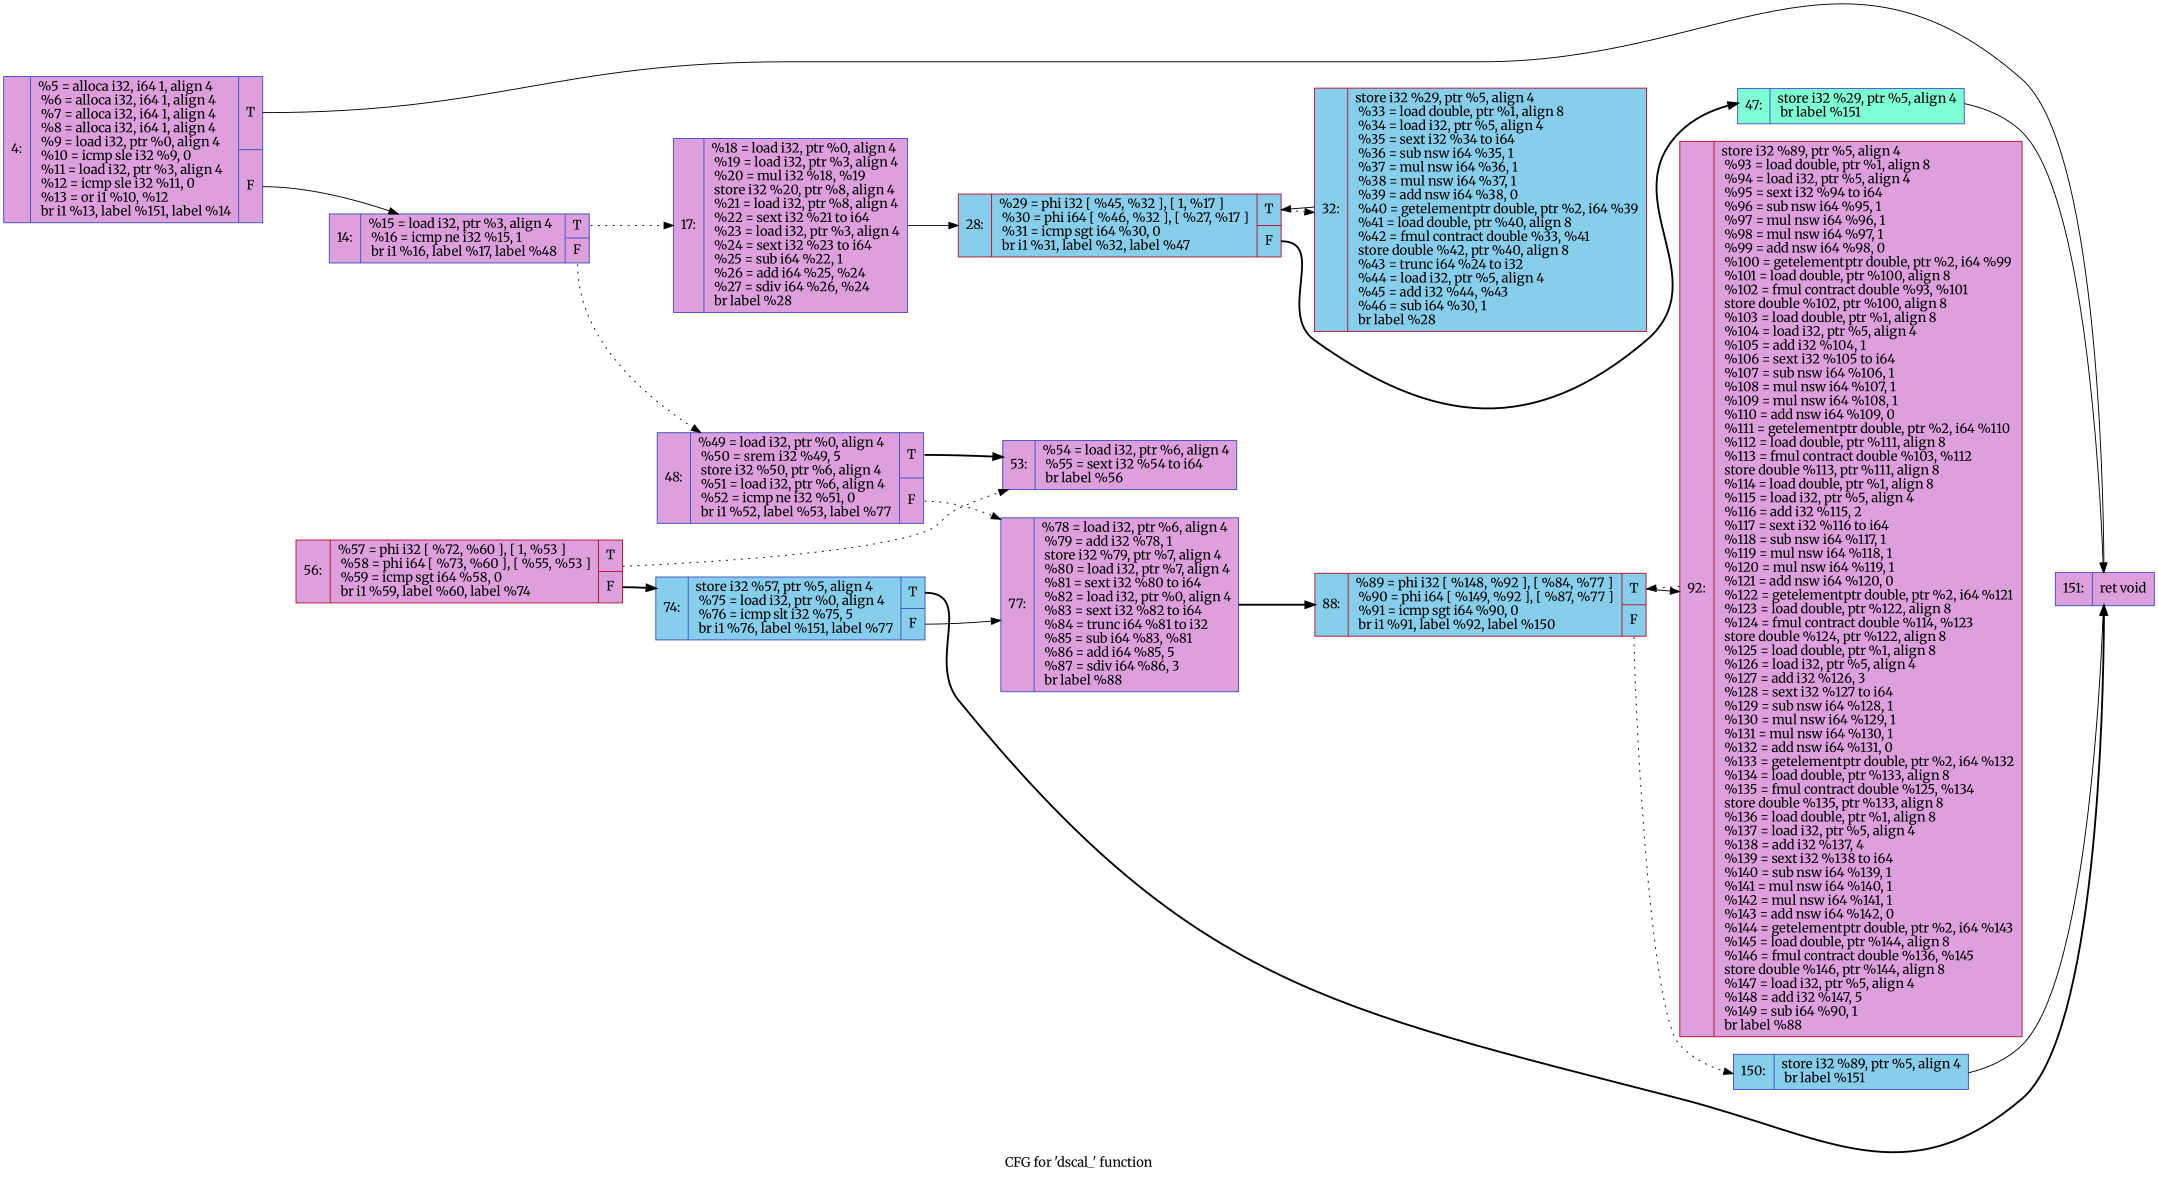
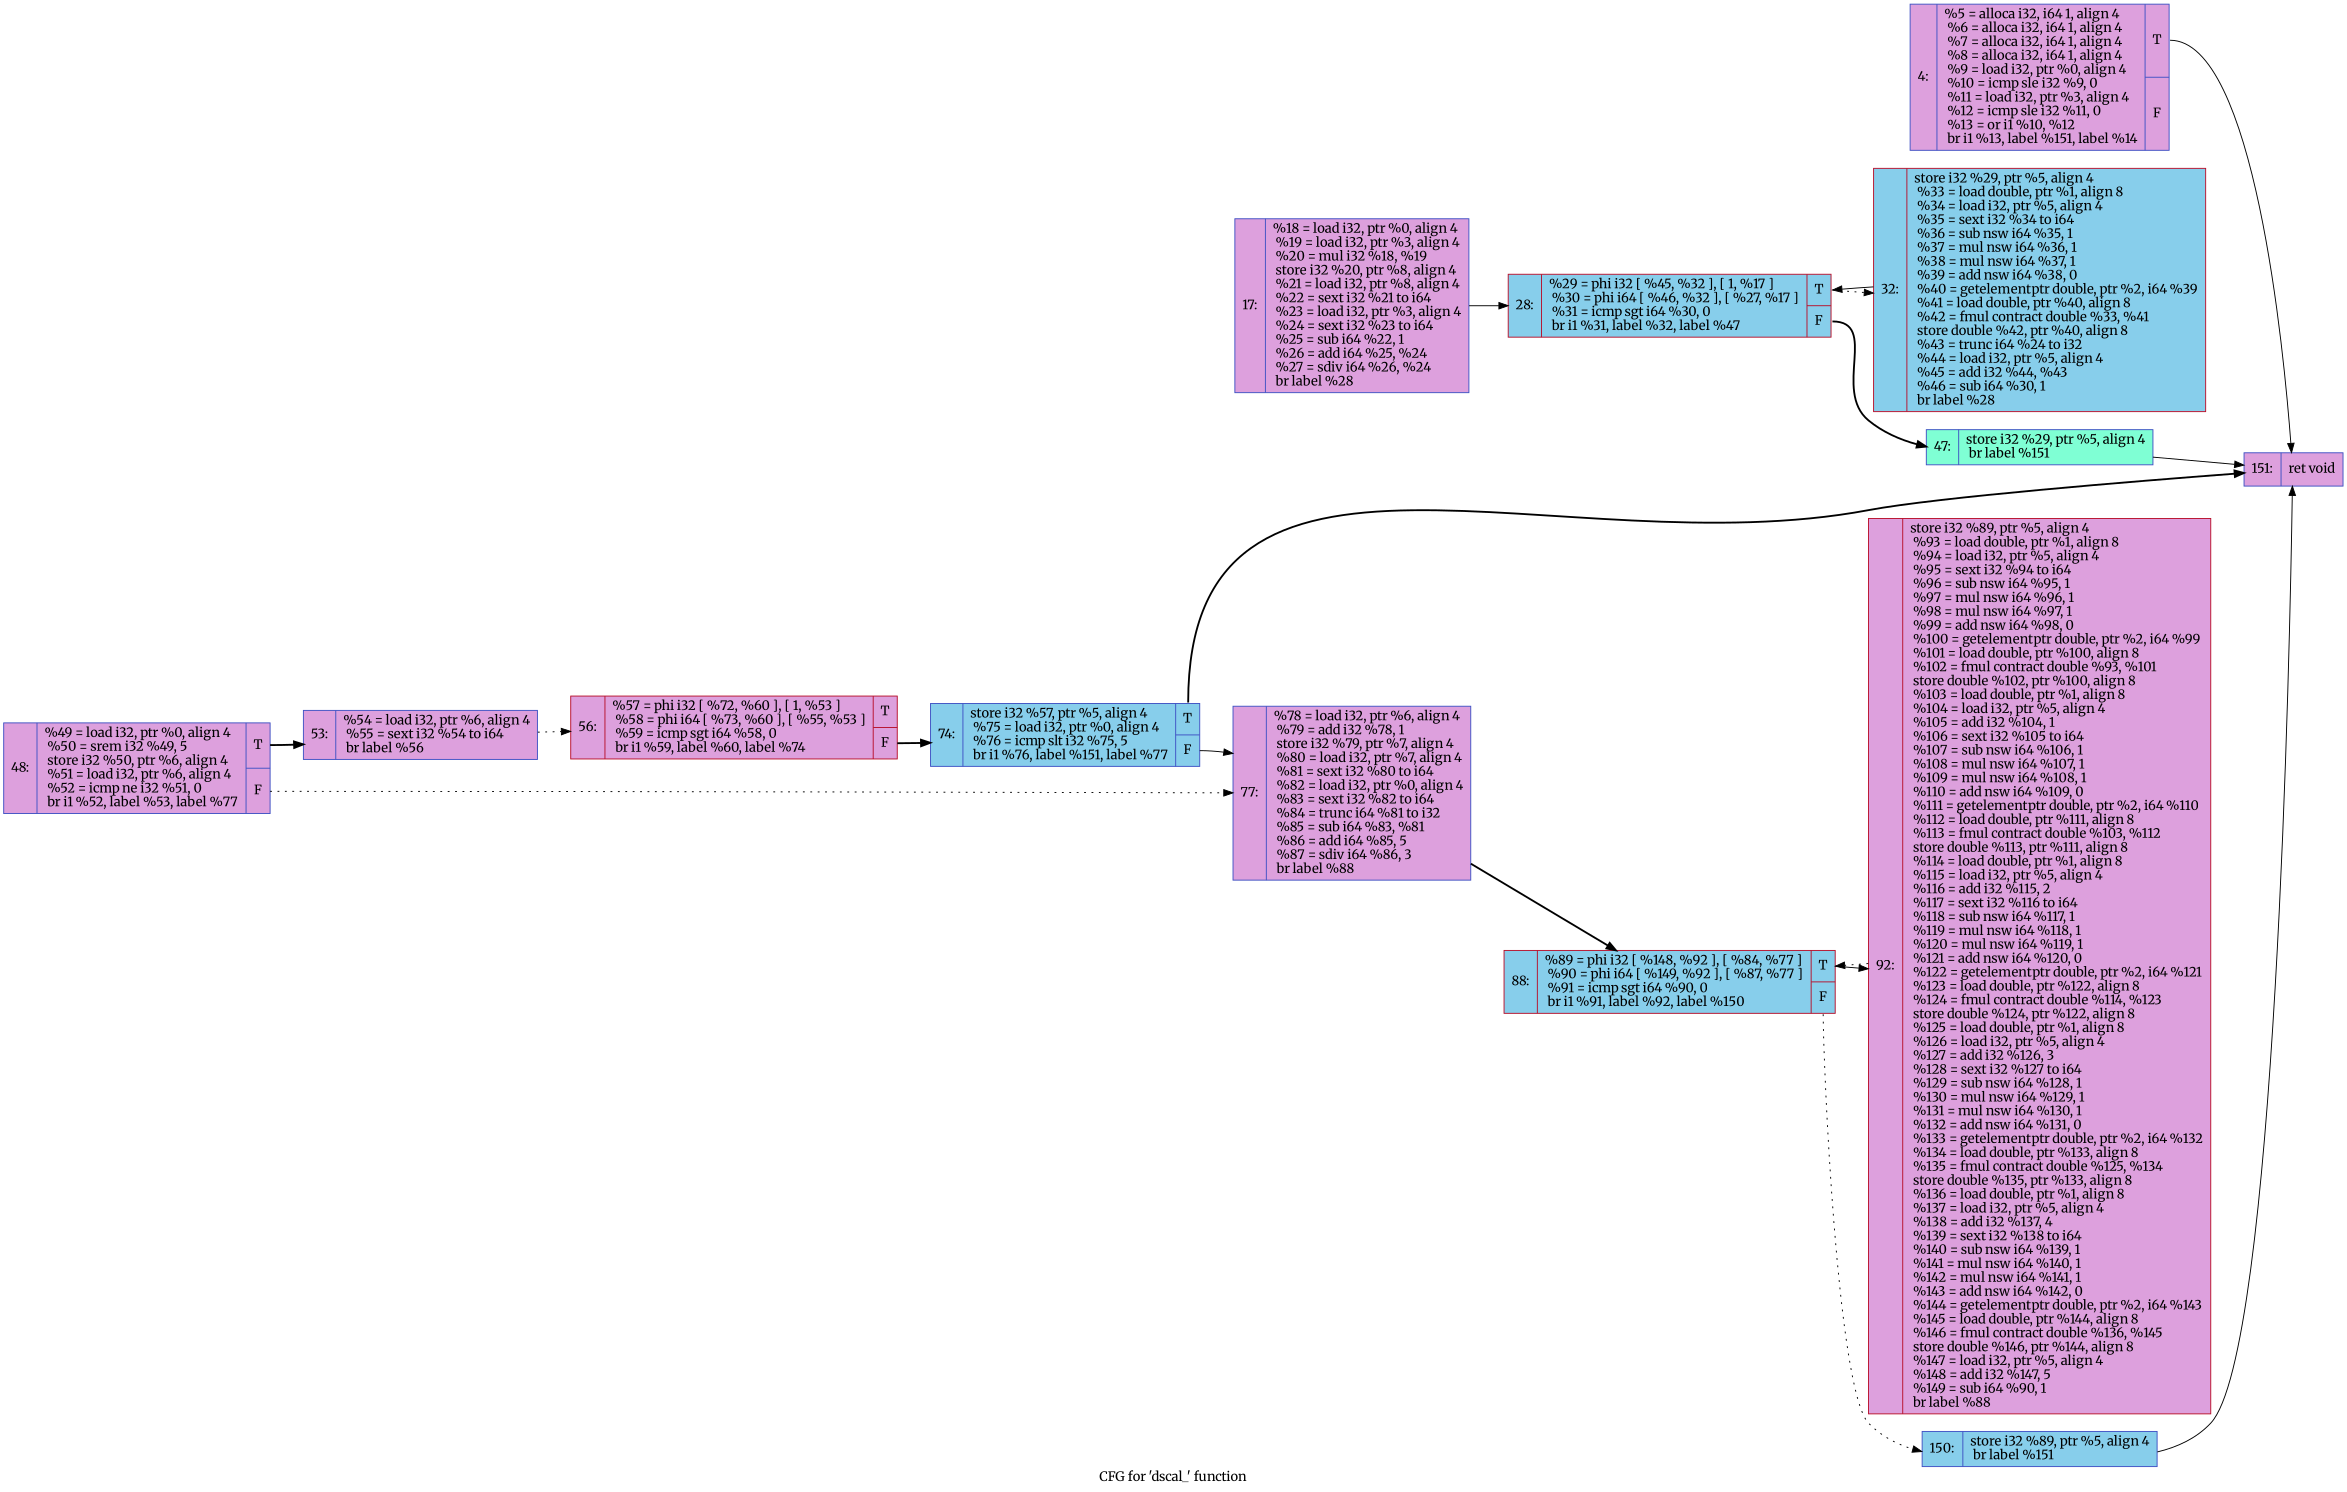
  digraph {
    fontname=Merriweather
    label="CFG for 'dscal_' function"
    rankdir=LR
    node [color="#3d50c3ff" fillcolor=plum fontname=Merriweather shape=record style=filled]
    edge [fontname=Merriweather style=solid]
    n1 [label="{4:\l|  %5 = alloca i32, i64 1, align 4\l  %6 = alloca i32, i64 1, align 4\l  %7 = alloca i32, i64 1, align 4\l  %8 = alloca i32, i64 1, align 4\l  %9 = load i32, ptr %0, align 4\l  %10 = icmp sle i32 %9, 0\l  %11 = load i32, ptr %3, align 4\l  %12 = icmp sle i32 %11, 0\l  %13 = or i1 %10, %12\l  br i1 %13, label %151, label %14\l|{<s0>T|<s1>F}}"]
    n2 [label="{151:\l|  ret void\l}"]
-   n3 [label="{14:\l|  %15 = load i32, ptr %3, align 4\l  %16 = icmp ne i32 %15, 1\l  br i1 %16, label %17, label %48\l|{<s0>T|<s1>F}}"]
    n4 [label="{17:\l|  %18 = load i32, ptr %0, align 4\l  %19 = load i32, ptr %3, align 4\l  %20 = mul i32 %18, %19\l  store i32 %20, ptr %8, align 4\l  %21 = load i32, ptr %8, align 4\l  %22 = sext i32 %21 to i64\l  %23 = load i32, ptr %3, align 4\l  %24 = sext i32 %23 to i64\l  %25 = sub i64 %22, 1\l  %26 = add i64 %25, %24\l  %27 = sdiv i64 %26, %24\l  br label %28\l}"]
    n5 [label="{48:\l|  %49 = load i32, ptr %0, align 4\l  %50 = srem i32 %49, 5\l  store i32 %50, ptr %6, align 4\l  %51 = load i32, ptr %6, align 4\l  %52 = icmp ne i32 %51, 0\l  br i1 %52, label %53, label %77\l|{<s0>T|<s1>F}}"]
    n6 [color="#b70d28ff" fillcolor=skyblue label="{28:\l|  %29 = phi i32 [ %45, %32 ], [ 1, %17 ]\l  %30 = phi i64 [ %46, %32 ], [ %27, %17 ]\l  %31 = icmp sgt i64 %30, 0\l  br i1 %31, label %32, label %47\l|{<s0>T|<s1>F}}"]
    n7 [label="{53:\l|  %54 = load i32, ptr %6, align 4\l  %55 = sext i32 %54 to i64\l  br label %56\l}"]
    n8 [label="{77:\l|  %78 = load i32, ptr %6, align 4\l  %79 = add i32 %78, 1\l  store i32 %79, ptr %7, align 4\l  %80 = load i32, ptr %7, align 4\l  %81 = sext i32 %80 to i64\l  %82 = load i32, ptr %0, align 4\l  %83 = sext i32 %82 to i64\l  %84 = trunc i64 %81 to i32\l  %85 = sub i64 %83, %81\l  %86 = add i64 %85, 5\l  %87 = sdiv i64 %86, 3\l  br label %88\l}"]
    n9 [color="#b70d28ff" fillcolor=skyblue label="{32:\l|  store i32 %29, ptr %5, align 4\l  %33 = load double, ptr %1, align 8\l  %34 = load i32, ptr %5, align 4\l  %35 = sext i32 %34 to i64\l  %36 = sub nsw i64 %35, 1\l  %37 = mul nsw i64 %36, 1\l  %38 = mul nsw i64 %37, 1\l  %39 = add nsw i64 %38, 0\l  %40 = getelementptr double, ptr %2, i64 %39\l  %41 = load double, ptr %40, align 8\l  %42 = fmul contract double %33, %41\l  store double %42, ptr %40, align 8\l  %43 = trunc i64 %24 to i32\l  %44 = load i32, ptr %5, align 4\l  %45 = add i32 %44, %43\l  %46 = sub i64 %30, 1\l  br label %28\l}"]
    n10 [fillcolor=aquamarine label="{47:\l|  store i32 %29, ptr %5, align 4\l  br label %151\l}"]
    n11 [color="#b70d28ff" label="{56:\l|  %57 = phi i32 [ %72, %60 ], [ 1, %53 ]\l  %58 = phi i64 [ %73, %60 ], [ %55, %53 ]\l  %59 = icmp sgt i64 %58, 0\l  br i1 %59, label %60, label %74\l|{<s0>T|<s1>F}}"]
    n12 [color="#b70d28ff" fillcolor=skyblue label="{88:\l|  %89 = phi i32 [ %148, %92 ], [ %84, %77 ]\l  %90 = phi i64 [ %149, %92 ], [ %87, %77 ]\l  %91 = icmp sgt i64 %90, 0\l  br i1 %91, label %92, label %150\l|{<s0>T|<s1>F}}"]
    n13 [fillcolor=skyblue label="{74:\l|  store i32 %57, ptr %5, align 4\l  %75 = load i32, ptr %0, align 4\l  %76 = icmp slt i32 %75, 5\l  br i1 %76, label %151, label %77\l|{<s0>T|<s1>F}}"]
    n14 [color="#b70d28ff" label="{92:\l|  store i32 %89, ptr %5, align 4\l  %93 = load double, ptr %1, align 8\l  %94 = load i32, ptr %5, align 4\l  %95 = sext i32 %94 to i64\l  %96 = sub nsw i64 %95, 1\l  %97 = mul nsw i64 %96, 1\l  %98 = mul nsw i64 %97, 1\l  %99 = add nsw i64 %98, 0\l  %100 = getelementptr double, ptr %2, i64 %99\l  %101 = load double, ptr %100, align 8\l  %102 = fmul contract double %93, %101\l  store double %102, ptr %100, align 8\l  %103 = load double, ptr %1, align 8\l  %104 = load i32, ptr %5, align 4\l  %105 = add i32 %104, 1\l  %106 = sext i32 %105 to i64\l  %107 = sub nsw i64 %106, 1\l  %108 = mul nsw i64 %107, 1\l  %109 = mul nsw i64 %108, 1\l  %110 = add nsw i64 %109, 0\l  %111 = getelementptr double, ptr %2, i64 %110\l  %112 = load double, ptr %111, align 8\l  %113 = fmul contract double %103, %112\l  store double %113, ptr %111, align 8\l  %114 = load double, ptr %1, align 8\l  %115 = load i32, ptr %5, align 4\l  %116 = add i32 %115, 2\l  %117 = sext i32 %116 to i64\l  %118 = sub nsw i64 %117, 1\l  %119 = mul nsw i64 %118, 1\l  %120 = mul nsw i64 %119, 1\l  %121 = add nsw i64 %120, 0\l  %122 = getelementptr double, ptr %2, i64 %121\l  %123 = load double, ptr %122, align 8\l  %124 = fmul contract double %114, %123\l  store double %124, ptr %122, align 8\l  %125 = load double, ptr %1, align 8\l  %126 = load i32, ptr %5, align 4\l  %127 = add i32 %126, 3\l  %128 = sext i32 %127 to i64\l  %129 = sub nsw i64 %128, 1\l  %130 = mul nsw i64 %129, 1\l  %131 = mul nsw i64 %130, 1\l  %132 = add nsw i64 %131, 0\l  %133 = getelementptr double, ptr %2, i64 %132\l  %134 = load double, ptr %133, align 8\l  %135 = fmul contract double %125, %134\l  store double %135, ptr %133, align 8\l  %136 = load double, ptr %1, align 8\l  %137 = load i32, ptr %5, align 4\l  %138 = add i32 %137, 4\l  %139 = sext i32 %138 to i64\l  %140 = sub nsw i64 %139, 1\l  %141 = mul nsw i64 %140, 1\l  %142 = mul nsw i64 %141, 1\l  %143 = add nsw i64 %142, 0\l  %144 = getelementptr double, ptr %2, i64 %143\l  %145 = load double, ptr %144, align 8\l  %146 = fmul contract double %136, %145\l  store double %146, ptr %144, align 8\l  %147 = load i32, ptr %5, align 4\l  %148 = add i32 %147, 5\l  %149 = sub i64 %90, 1\l  br label %88\l}"]
    n15 [fillcolor=skyblue label="{150:\l|  store i32 %89, ptr %5, align 4\l  br label %151\l}"]
    n1 -> n2 [tailport=s0]
-   n1 -> n3 [tailport=s1]
-   n3 -> n4 [style=dotted tailport=s0]
-   n3 -> n5 [style=dotted tailport=s1]
    n4 -> n6
    n5 -> n7 [style=bold tailport=s0]
    n5 -> n8 [style=dotted tailport=s1]
    n6 -> n9 [style=dotted tailport=s0]
    n6 -> n10 [style=bold tailport=s1]
-   n11 -> n7 [style=dotted]
+   n7 -> n11 [style=dotted]
    n8 -> n12 [style=bold]
    n9 -> n6
    n10 -> n2
    n11 -> n13 [style=bold tailport=s1]
    n12 -> n14 [tailport=s0]
    n12 -> n15 [style=dotted tailport=s1]
    n13 -> n2 [style=bold tailport=s0]
    n13 -> n8 [tailport=s1]
    n14 -> n12 [style=dotted]
    n15 -> n2
  }
